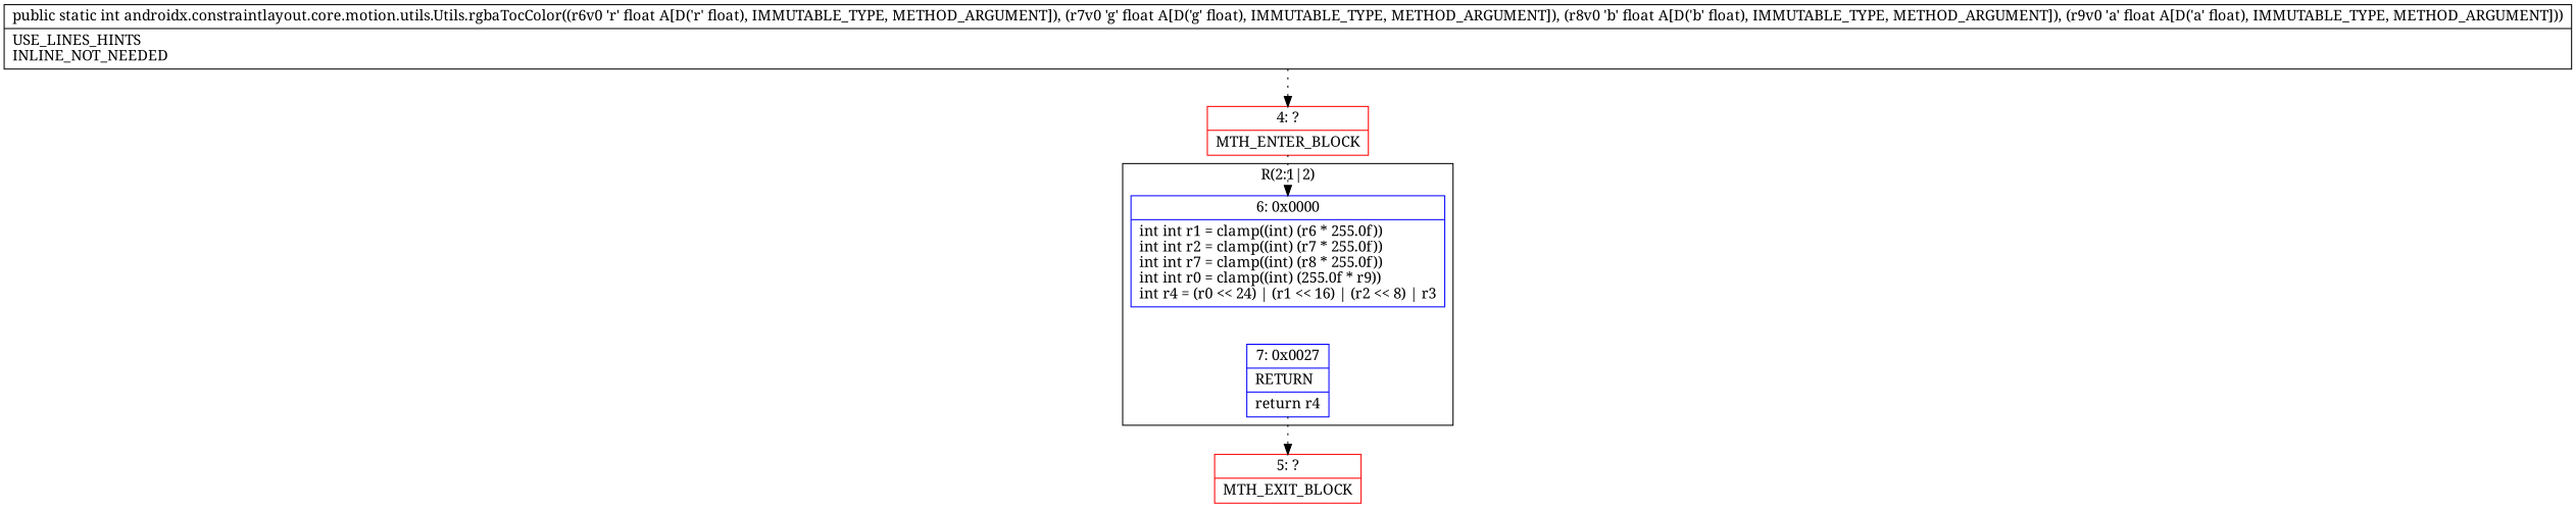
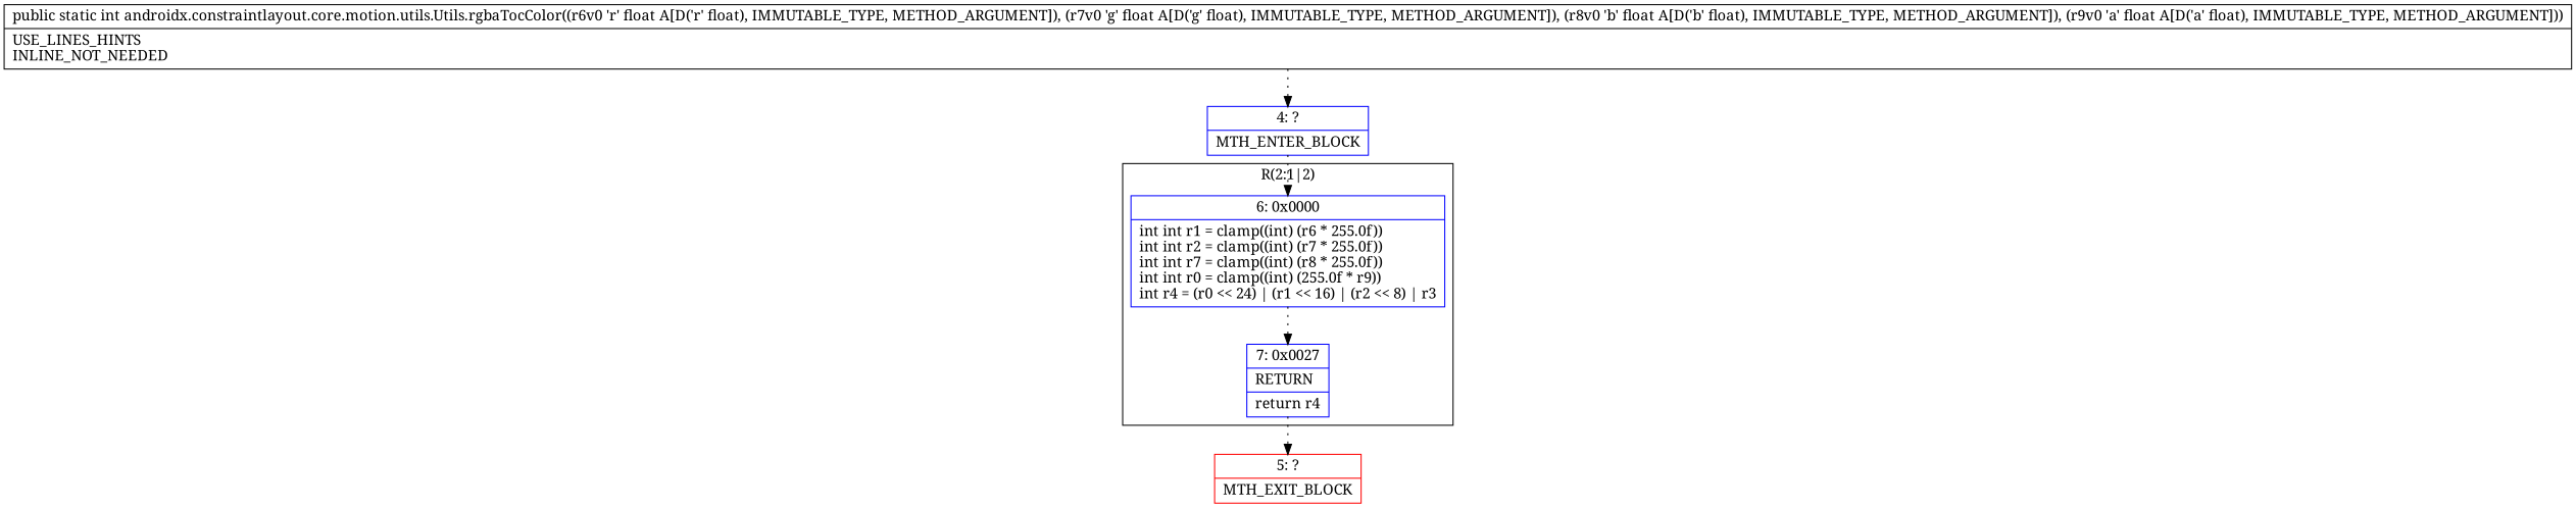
  digraph {
    fontname="Noto Serif"
    node [color=blue fontname="Noto Serif" shape=record]
    edge [fontname="Noto Serif" style=dotted]
    n1 [label="{6\:\ 0x0000|int int r1 = clamp((int) (r6 * 255.0f))\lint int r2 = clamp((int) (r7 * 255.0f))\lint int r7 = clamp((int) (r8 * 255.0f))\lint int r0 = clamp((int) (255.0f * r9))\lint r4 = (r0 \<\< 24) \| (r1 \<\< 16) \| (r2 \<\< 8) \| r3\l}"]
    n2 [label="{7\:\ 0x0027|RETURN\l|return r4\l}"]
    n3 [color=red label="{5\:\ ?|MTH_EXIT_BLOCK\l}"]
-   n4 [color=red label="{4\:\ ?|MTH_ENTER_BLOCK\l}"]
+   n4 [label="{4\:\ ?|MTH_ENTER_BLOCK\l}"]
    n5 [label="{public static int androidx.constraintlayout.core.motion.utils.Utils.rgbaTocColor((r6v0 'r' float A[D('r' float), IMMUTABLE_TYPE, METHOD_ARGUMENT]), (r7v0 'g' float A[D('g' float), IMMUTABLE_TYPE, METHOD_ARGUMENT]), (r8v0 'b' float A[D('b' float), IMMUTABLE_TYPE, METHOD_ARGUMENT]), (r9v0 'a' float A[D('a' float), IMMUTABLE_TYPE, METHOD_ARGUMENT]))  | USE_LINES_HINTS\lINLINE_NOT_NEEDED\l}" color=""]
    subgraph cluster_1 {
      label="R(2:1|2)"
      n1
      n2
    }
+   n1 -> n2
    n2 -> n3
    n4 -> n1
    n5 -> n4
  }
